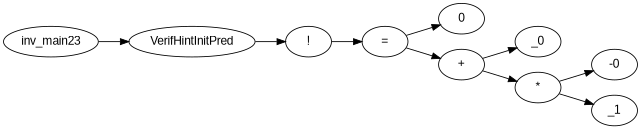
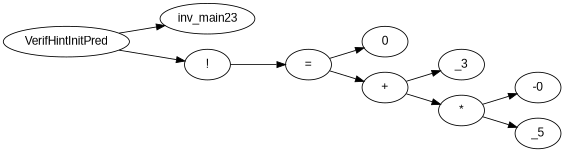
  digraph {
    fontname="Liberation Sans"
    rankdir=LR
    node [fontname="Liberation Sans"]
    edge [fontname="Liberation Sans"]
    n1 [label=inv_main23]
    n2 [label=VerifHintInitPred]
    n3 [label="!"]
    n4 [label="="]
    n5 [label=0]
    n6 [label="+"]
-   n7 [label=_0]
+   n7 [label=_3]
    n8 [label="*"]
    n9 [label=-0]
-   n10 [label=_1]
-   n1 -> n2
+   n10 [label=_5]
+   n2 -> n1
    n2 -> n3
    n3 -> n4
    n4 -> n5
    n4 -> n6
    n6 -> n7
    n6 -> n8
    n8 -> n9
    n8 -> n10
  }
